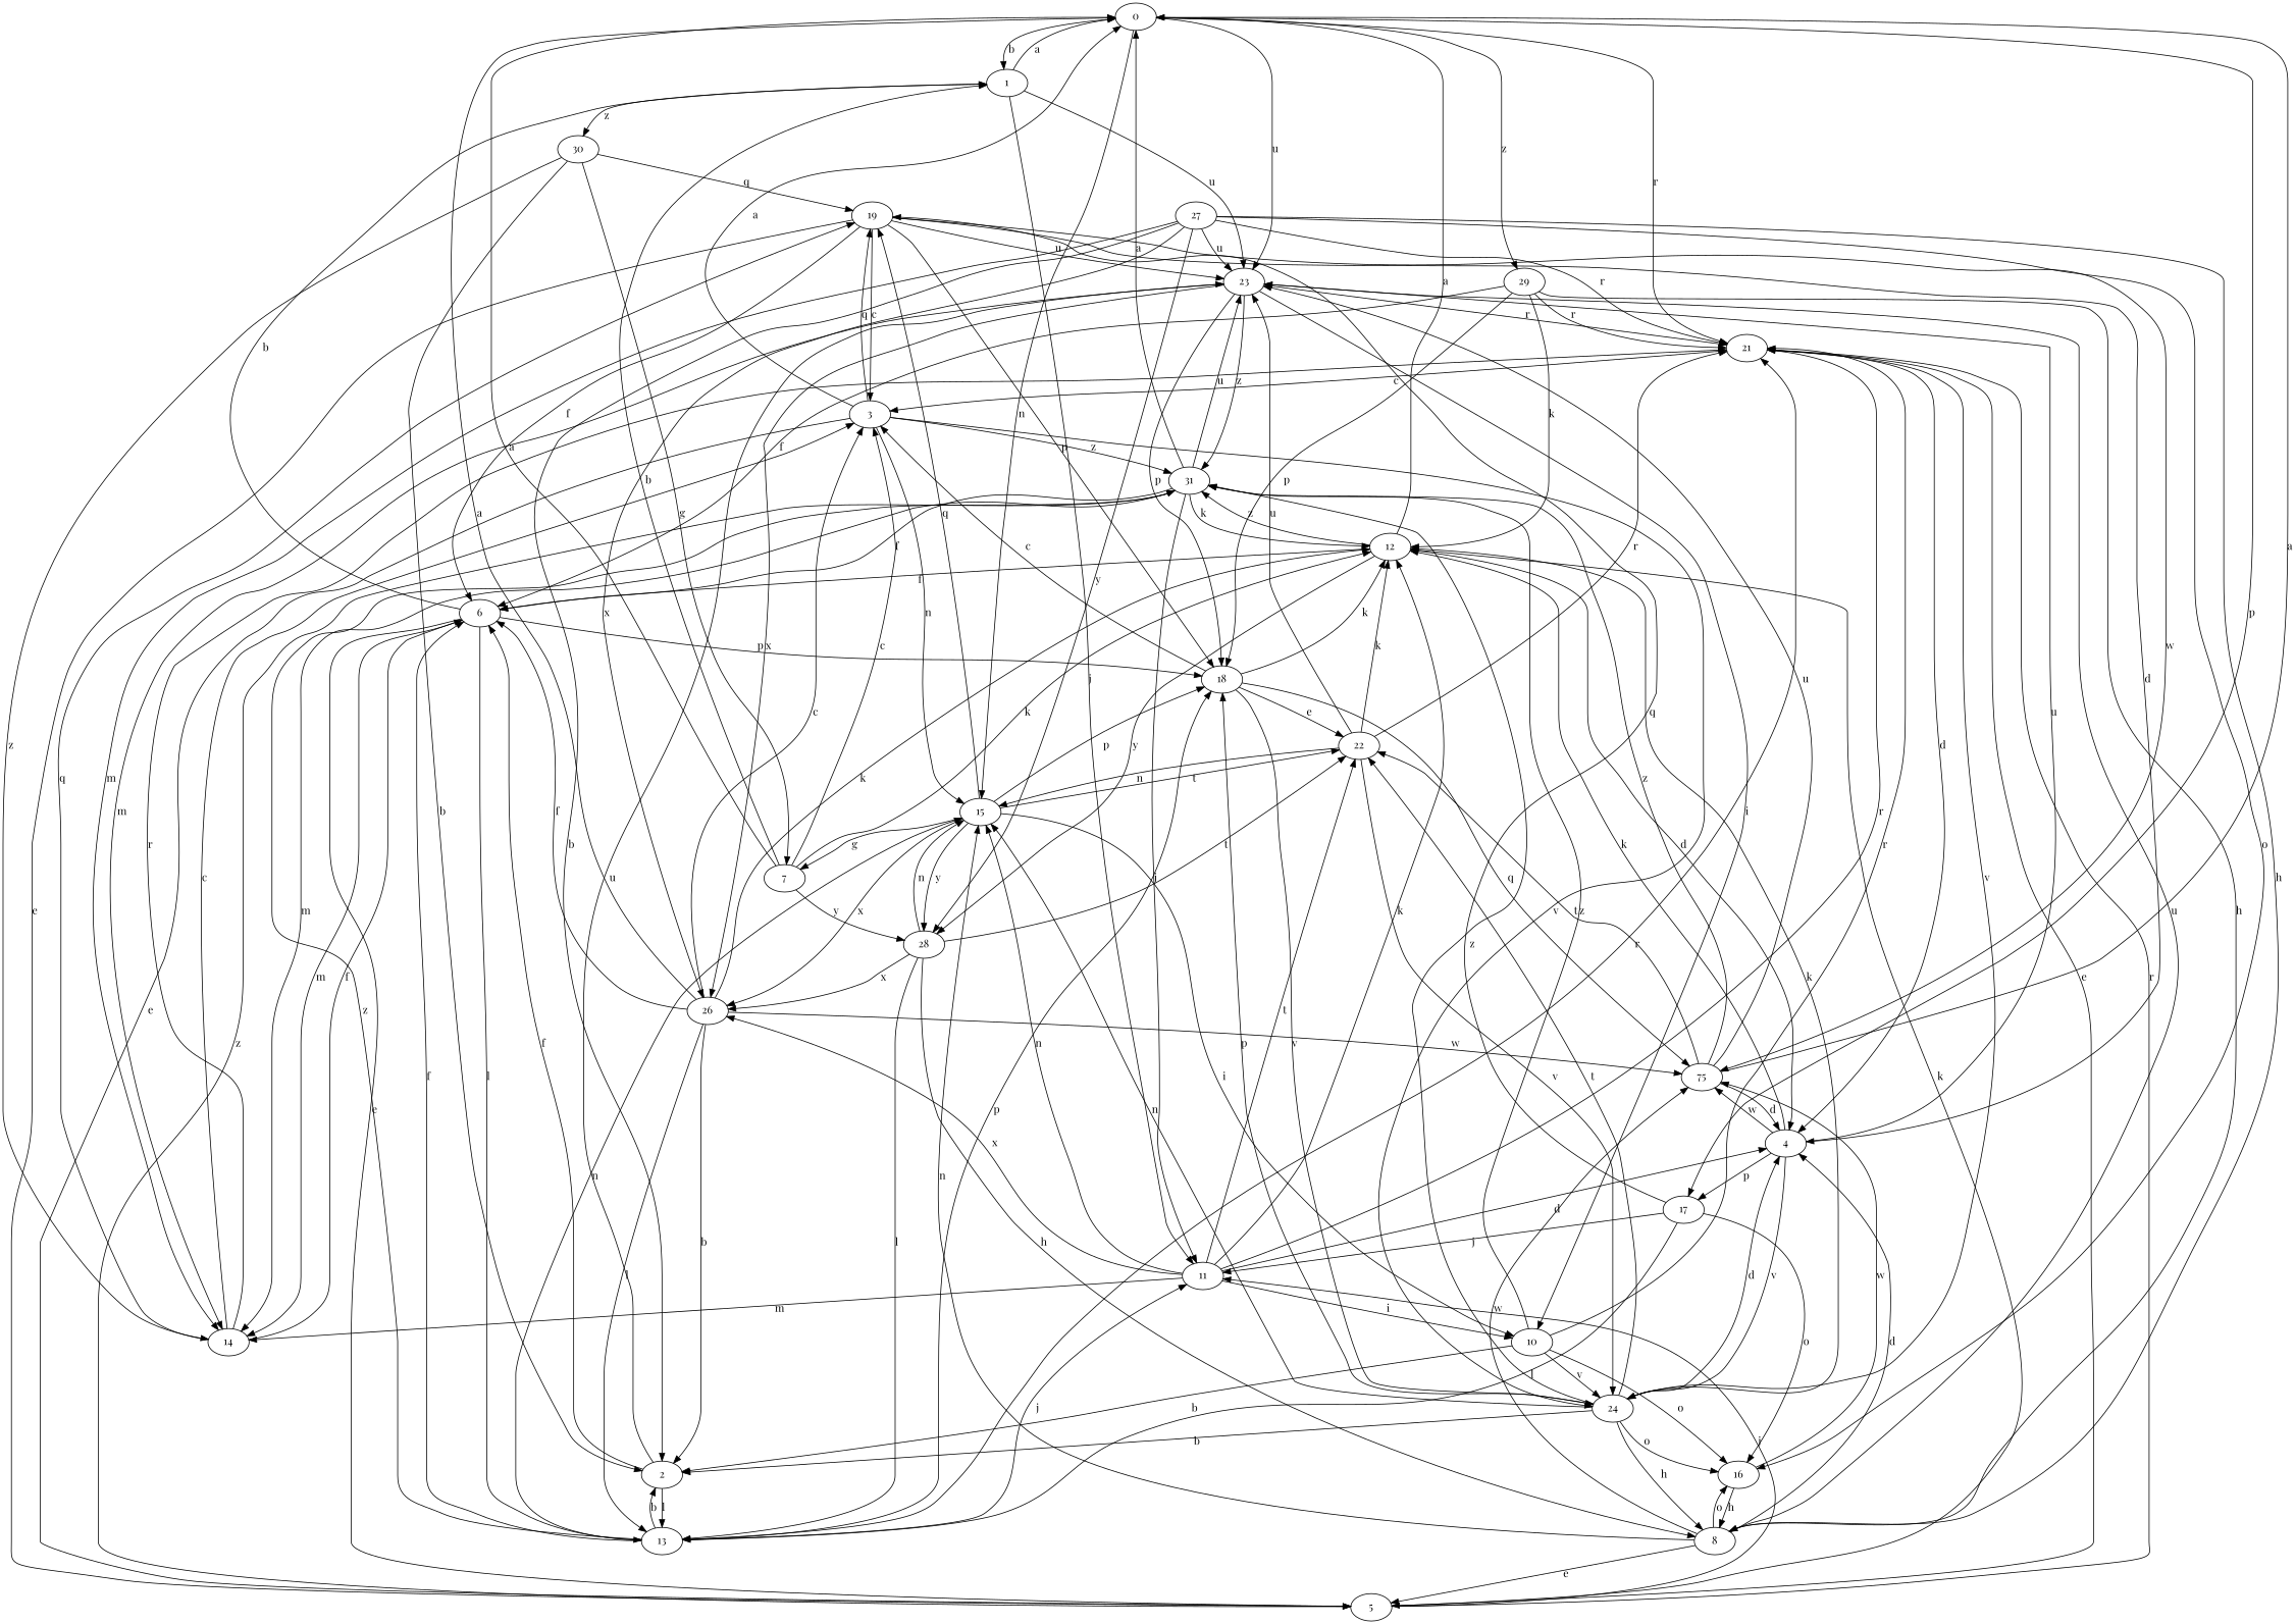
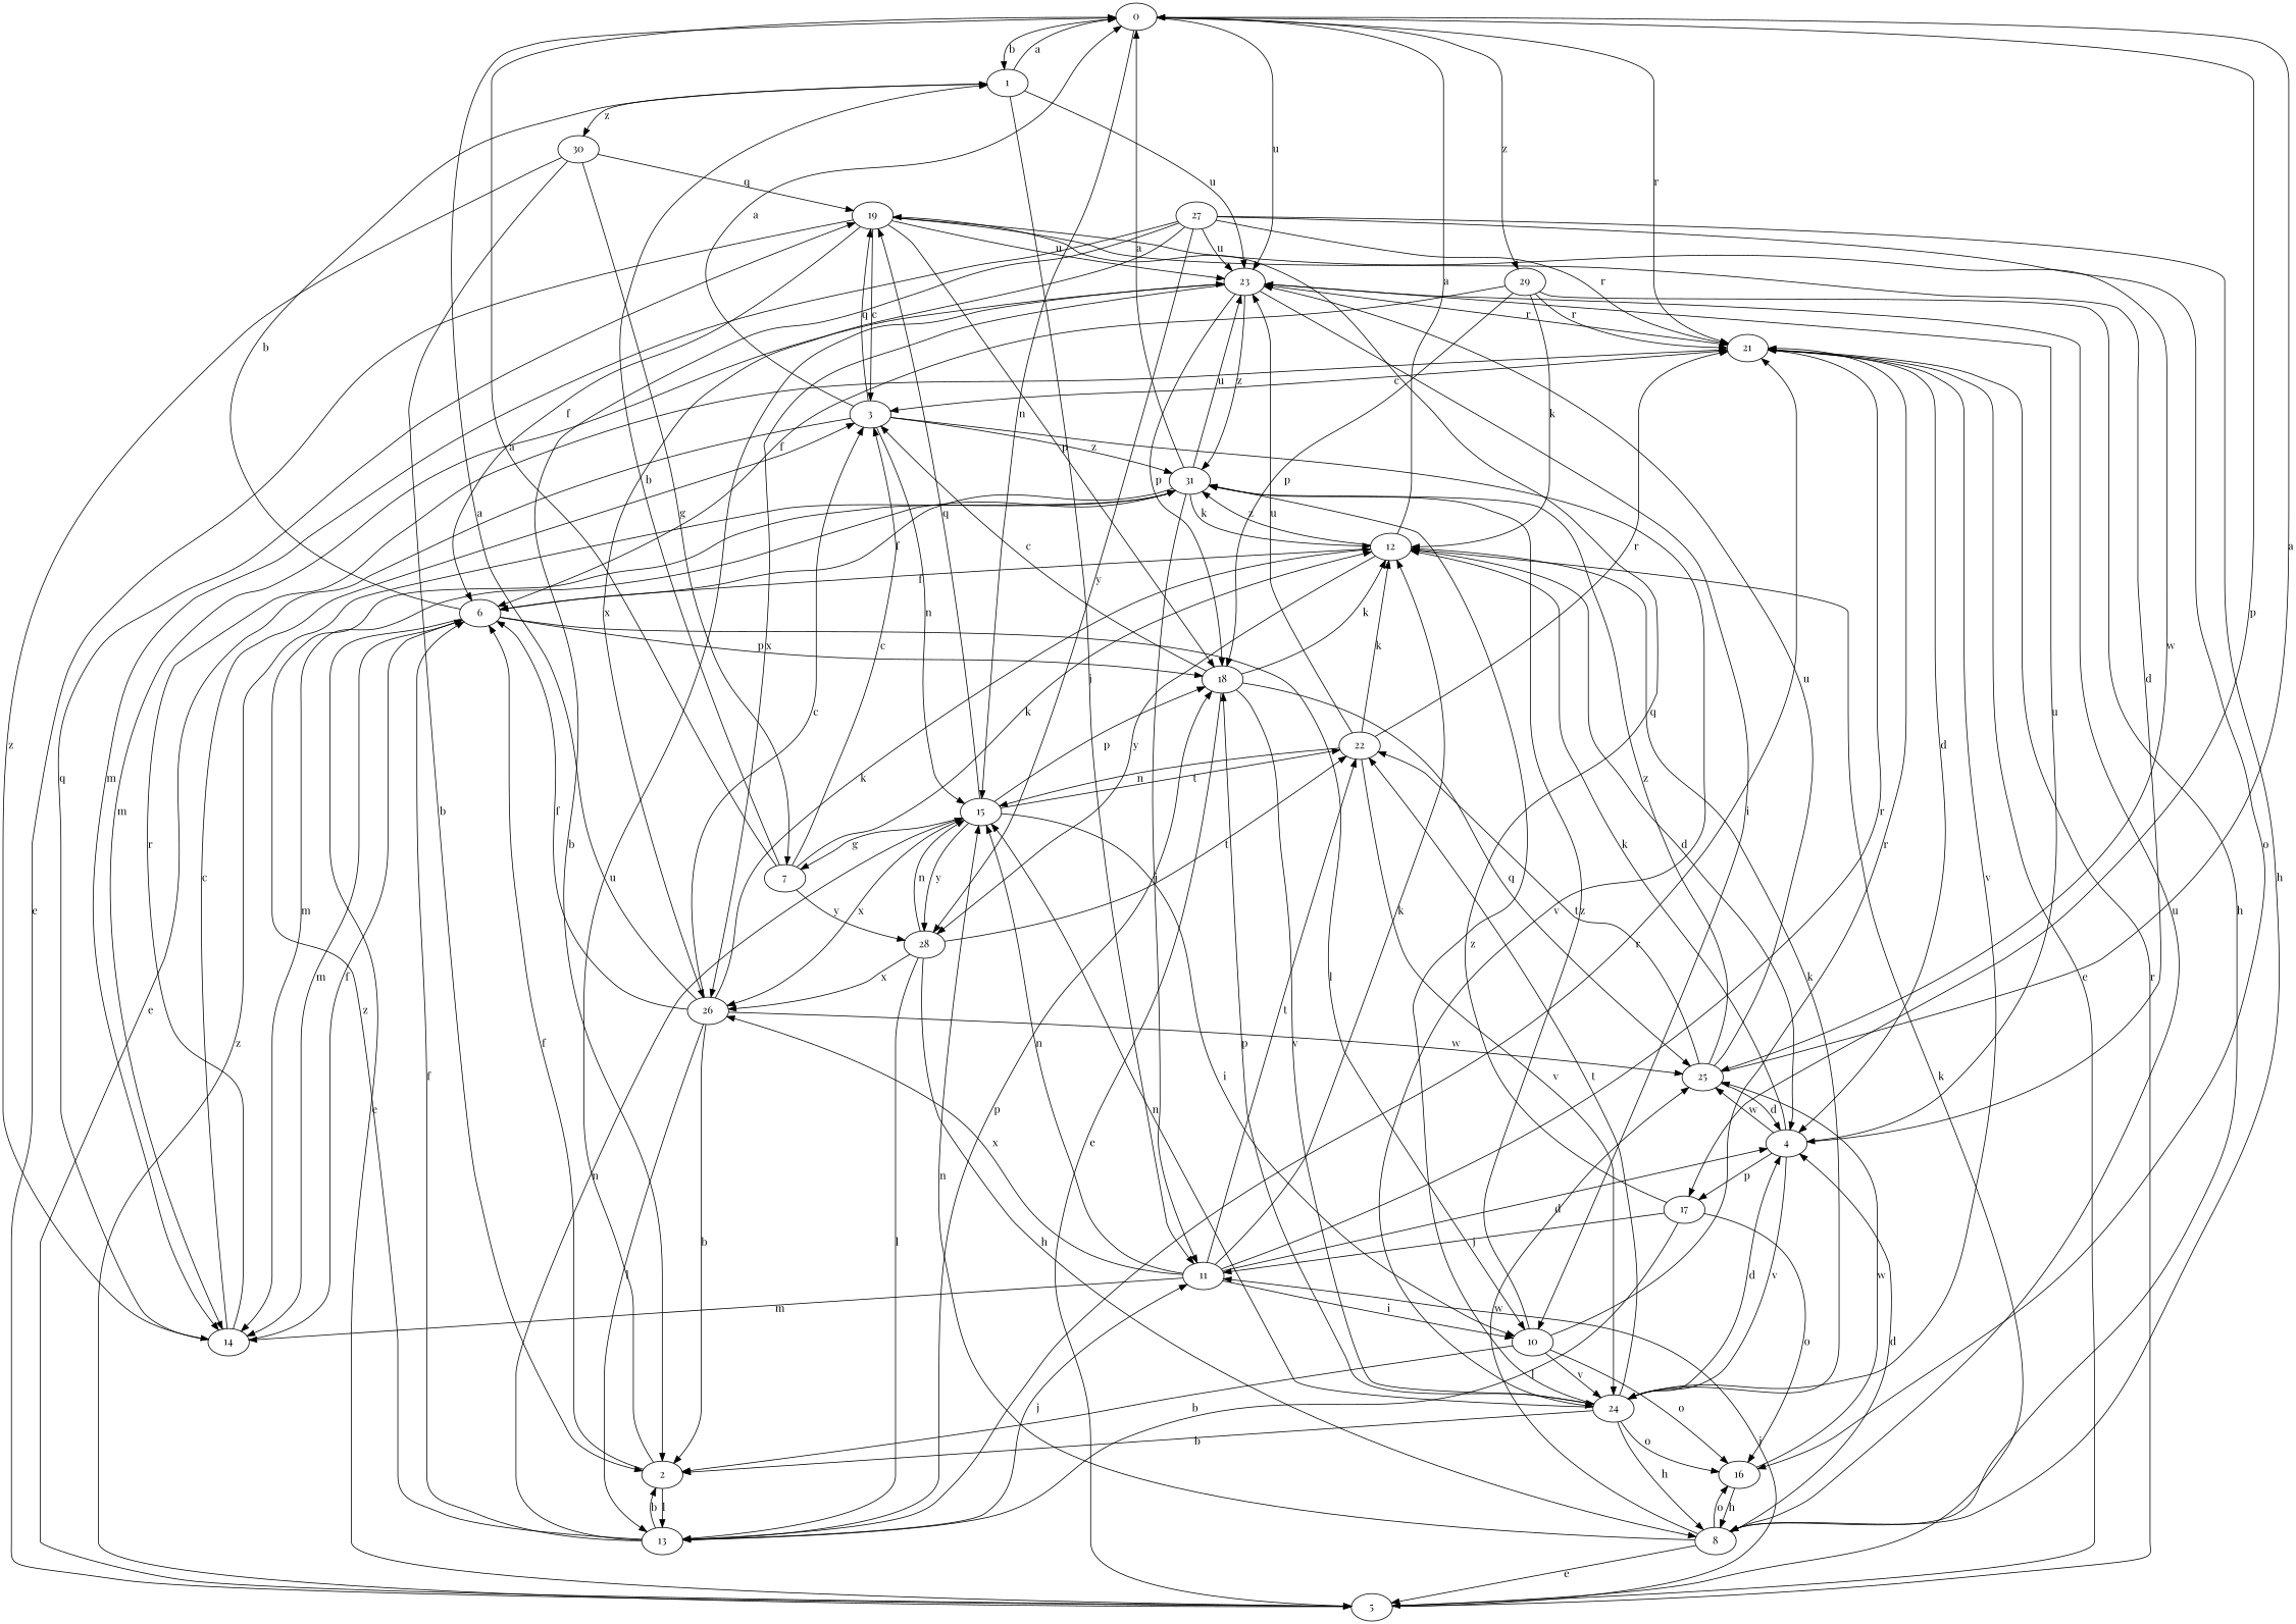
  strict digraph {
    fontname="Playfair Display"
    node [fontname="Playfair Display"]
    edge [fontname="Playfair Display"]
    0
    1
    15
    17
    21
    23
    29
    11
    30
    19
    18
    7
    28
    10
    22
    26
    13
    16
    3
    5
    24
    4
    31
    14
    6
    12
    8
    27
    2
-   25 [label=75]
+   25
    0 -> 1 [label=b]
    0 -> 15 [label=n]
    0 -> 17 [label=p]
    0 -> 21 [label=r]
    0 -> 23 [label=u]
    0 -> 29 [label=z]
    1 -> 0 [label=a]
    1 -> 23 [label=u]
    1 -> 11 [label=j]
    1 -> 30 [label=z]
    15 -> 19 [label=q]
    15 -> 18 [label=p]
    15 -> 7 [label=g]
    15 -> 28 [label=y]
    15 -> 10 [label=i]
    15 -> 22 [label=t]
    15 -> 26 [label=x]
    17 -> 11 [label=j]
    17 -> 19 [label=q]
    17 -> 13 [label=l]
    17 -> 16 [label=o]
    21 -> 3 [label=c]
    21 -> 5 [label=e]
    21 -> 24 [label=v]
    21 -> 4 [label=d]
    23 -> 21 [label=r]
    23 -> 18 [label=p]
    23 -> 10 [label=i]
    23 -> 26 [label=x]
    23 -> 31 [label=z]
    23 -> 14 [label=m]
    29 -> 21 [label=r]
    29 -> 18 [label=p]
    29 -> 6 [label=f]
    29 -> 12 [label=k]
    29 -> 8 [label=h]
    11 -> 15 [label=n]
    11 -> 21 [label=r]
    11 -> 10 [label=i]
    11 -> 22 [label=t]
    11 -> 26 [label=x]
    11 -> 4 [label=d]
    11 -> 14 [label=m]
    11 -> 12 [label=k]
    30 -> 19 [label=q]
    30 -> 7 [label=g]
    30 -> 14 [label=z]
    30 -> 2 [label=b]
    19 -> 23 [label=u]
    19 -> 18 [label=p]
    19 -> 3 [label=c]
    19 -> 5 [label=e]
    19 -> 4 [label=d]
    19 -> 6 [label=f]
    19 -> 25 [label=w]
    18 -> 3 [label=c]
-   18 -> 22 [label=e]
+   18 -> 5 [label=e]
    18 -> 24 [label=v]
    18 -> 12 [label=k]
    18 -> 25 [label=q]
    7 -> 0 [label=a]
    7 -> 1 [label=b]
    7 -> 28 [label=y]
    7 -> 3 [label=c]
    7 -> 12 [label=k]
    28 -> 15 [label=n]
    28 -> 22 [label=t]
    28 -> 26 [label=x]
    28 -> 13 [label=l]
    28 -> 8 [label=h]
    10 -> 21 [label=r]
    10 -> 16 [label=o]
    10 -> 24 [label=v]
    10 -> 31 [label=z]
    10 -> 2 [label=b]
    22 -> 15 [label=n]
    22 -> 21 [label=r]
    22 -> 23 [label=u]
    22 -> 24 [label=v]
    22 -> 12 [label=k]
    26 -> 0 [label=a]
    26 -> 13 [label=l]
    26 -> 3 [label=c]
    26 -> 6 [label=f]
    26 -> 12 [label=k]
    26 -> 2 [label=b]
    26 -> 25 [label=w]
    13 -> 15 [label=n]
    13 -> 21 [label=r]
    13 -> 11 [label=j]
    13 -> 18 [label=p]
    13 -> 31 [label=z]
    13 -> 6 [label=f]
    13 -> 2 [label=b]
    16 -> 8 [label=h]
    16 -> 25 [label=w]
    3 -> 0 [label=a]
    3 -> 15 [label=n]
    3 -> 19 [label=q]
    3 -> 5 [label=e]
    3 -> 24 [label=v]
    3 -> 31 [label=z]
    5 -> 21 [label=r]
    5 -> 11 [label=j]
    5 -> 31 [label=z]
    5 -> 12 [label=k]
    24 -> 15 [label=n]
    24 -> 18 [label=p]
    24 -> 22 [label=t]
    24 -> 16 [label=o]
    24 -> 4 [label=d]
    24 -> 31 [label=z]
    24 -> 12 [label=k]
    24 -> 8 [label=h]
    24 -> 2 [label=b]
    4 -> 17 [label=p]
    4 -> 23 [label=u]
    4 -> 24 [label=v]
    4 -> 12 [label=k]
    4 -> 25 [label=w]
    31 -> 0 [label=a]
    31 -> 23 [label=u]
    31 -> 11 [label=j]
    31 -> 14 [label=m]
    31 -> 6 [label=f]
    31 -> 12 [label=k]
    14 -> 21 [label=r]
    14 -> 19 [label=q]
    14 -> 3 [label=c]
    14 -> 6 [label=f]
    6 -> 1 [label=b]
    6 -> 18 [label=p]
-   6 -> 13 [label=l]
+   6 -> 10 [label=l]
    6 -> 5 [label=e]
    6 -> 14 [label=m]
    12 -> 0 [label=a]
    12 -> 28 [label=y]
    12 -> 4 [label=d]
    12 -> 31 [label=z]
    12 -> 6 [label=f]
    8 -> 15 [label=n]
    8 -> 23 [label=u]
    8 -> 16 [label=o]
    8 -> 5 [label=e]
    8 -> 4 [label=d]
    8 -> 25 [label=w]
    27 -> 21 [label=r]
    27 -> 23 [label=u]
    27 -> 28 [label=y]
    27 -> 26 [label=x]
    27 -> 16 [label=o]
    27 -> 14 [label=m]
    27 -> 8 [label=h]
    27 -> 2 [label=b]
    2 -> 23 [label=u]
    2 -> 13 [label=l]
    2 -> 6 [label=f]
    25 -> 0 [label=a]
    25 -> 23 [label=u]
    25 -> 22 [label=t]
    25 -> 4 [label=d]
    25 -> 31 [label=z]
  }
